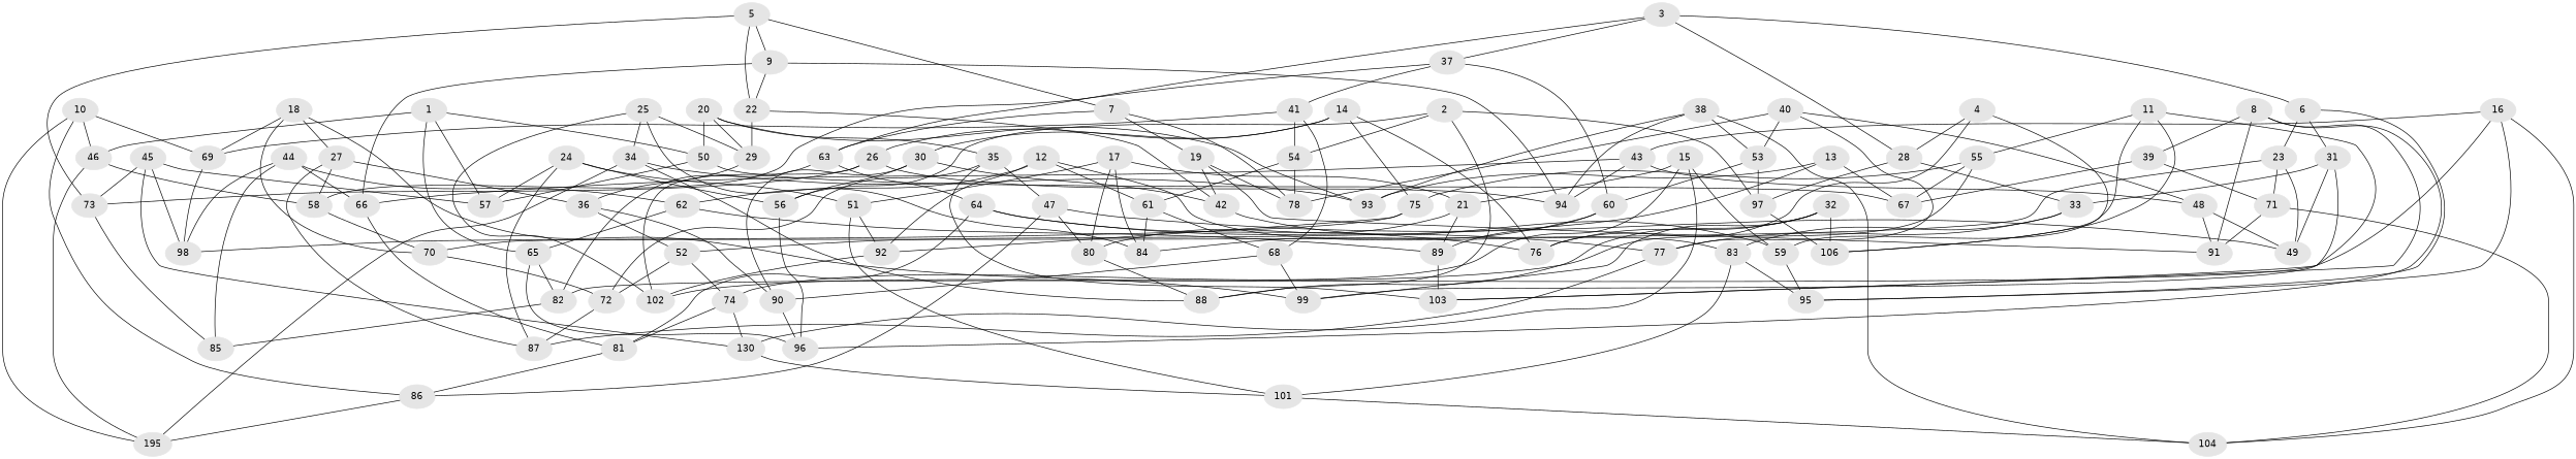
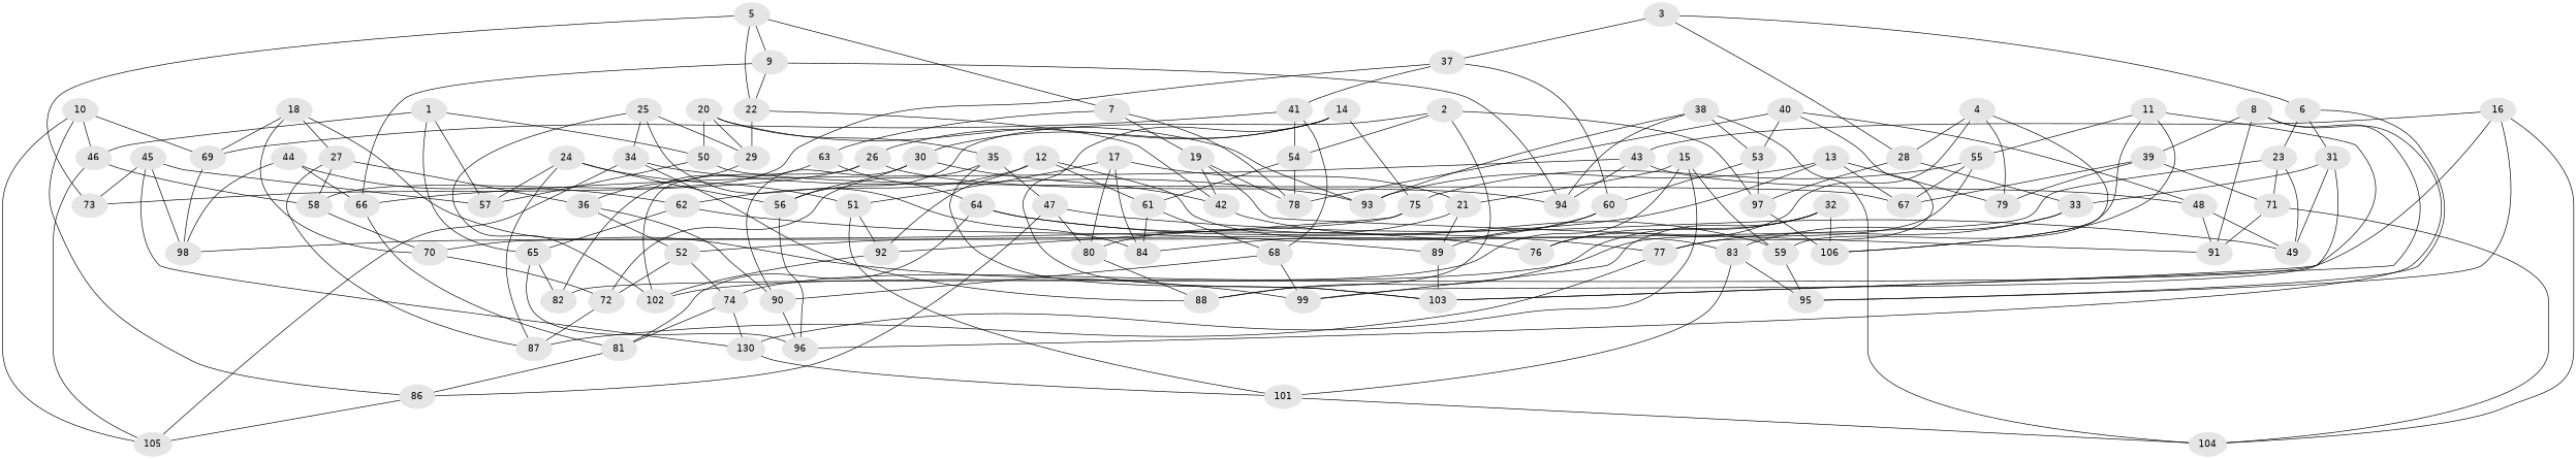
  graph {
    fontname="DejaVu Sans"
    node [color=gray90 fontname="DejaVu Sans" style=filled]
    edge [fontname="DejaVu Sans"]
    1
    46
    50
    57
    65
-   105 [label=195]
+   105
    58
    67
    96
    82
    2
    54
    56
    88
    97
    78
    61
    106
    3
    6
    28
    37
    63
    23
    31
    95
    33
    41
    60
    64
    4
    76
+   79
    5
    7
    9
    22
    73
    19
    66
    94
    42
    29
-   85
    70
    49
    71
    103
    91
    8
    39
    81
    10
    69
    86
    98
    11
    55
    59
    99
    75
    102
    12
    62
    83
    92
    84
    68
    89
    101
    13
    52
    93
    74
    72
    14
    26
    30
    90
    15
    21
    n82 [label=130]
    80
    16
    43
    104
    48
    17
    51
    18
    27
    87
    36
    20
    35
    47
    24
    25
    34
    77
    32
    38
    53
    40
    44
    45
    1 -- 46
    1 -- 50
    1 -- 57
    1 -- 65
    46 -- 105
    46 -- 58
    50 -- 57
    50 -- 67
    65 -- 96
    65 -- 82
    58 -- 70
-   82 -- 85
    2 -- 54
    2 -- 56
    2 -- 88
    2 -- 97
    54 -- 78
    54 -- 61
    56 -- 96
    97 -- 106
    61 -- 84
    61 -- 68
    3 -- 6
    3 -- 28
    3 -- 37
-   3 -- 63
    6 -- 23
    6 -- 31
    6 -- 95
    28 -- 97
    28 -- 33
    37 -- 58
    37 -- 41
    37 -- 60
    63 -- 82
    63 -- 64
    23 -- 70
    23 -- 49
    23 -- 71
    31 -- 33
    31 -- 49
    31 -- 103
    33 -- 83
    33 -- 77
    41 -- 54
    41 -- 69
    41 -- 68
    60 -- 84
    60 -- 89
    64 -- 76
    64 -- 81
    64 -- 77
    4 -- 106
    4 -- 28
    4 -- 76
+   4 -- 79
    5 -- 7
    5 -- 9
    5 -- 22
    5 -- 73
    7 -- 78
    7 -- 63
    7 -- 19
    9 -- 22
    9 -- 66
    9 -- 94
    22 -- 42
    22 -- 29
-   73 -- 85
    19 -- 78
    19 -- 42
    19 -- 91
    66 -- 81
    42 -- 59
    29 -- 36
    70 -- 72
    71 -- 91
    71 -- 104
    8 -- 96
    8 -- 103
    8 -- 91
    8 -- 39
    39 -- 67
+   39 -- 79
    39 -- 71
    81 -- 86
    10 -- 46
    10 -- 105
    10 -- 69
    10 -- 86
    69 -- 98
    86 -- 105
    11 -- 106
    11 -- 55
    11 -- 59
    11 -- 99
    55 -- 67
    55 -- 75
    55 -- 102
    59 -- 95
    75 -- 98
    75 -- 92
    12 -- 61
    12 -- 62
    12 -- 83
    12 -- 92
    62 -- 65
    62 -- 89
    83 -- 95
    83 -- 101
    92 -- 102
    68 -- 99
    68 -- 90
    89 -- 103
    101 -- 104
    13 -- 67
+   13 -- 79
    13 -- 52
    13 -- 93
    52 -- 74
    52 -- 72
    74 -- 81
    74 -- n82
    72 -- 87
-   14 -- 76
+   14 -- 103
    14 -- 75
    14 -- 26
    14 -- 30
    26 -- 73
    26 -- 94
    26 -- 102
    30 -- 56
    30 -- 42
    30 -- 90
    90 -- 96
    15 -- 59
    15 -- 74
    15 -- 21
    15 -- n82
    21 -- 89
    21 -- 80
    n82 -- 101
    80 -- 88
    16 -- 82
    16 -- 95
    16 -- 43
    16 -- 104
    43 -- 66
    43 -- 94
    43 -- 48
    48 -- 49
    48 -- 91
    17 -- 84
    17 -- 21
    17 -- 80
    17 -- 51
    51 -- 92
    51 -- 101
    18 -- 70
    18 -- 69
    18 -- 99
    18 -- 27
    27 -- 58
    27 -- 87
    27 -- 36
    36 -- 52
    36 -- 90
    20 -- 50
    20 -- 29
    20 -- 93
    20 -- 35
    35 -- 103
    35 -- 72
    35 -- 47
    47 -- 49
    47 -- 86
    47 -- 80
    24 -- 57
    24 -- 56
    24 -- 51
    24 -- 87
    25 -- 29
    25 -- 102
    25 -- 84
    25 -- 34
    34 -- 105
    34 -- 88
    34 -- 93
    77 -- 87
    32 -- 88
    32 -- 106
    32 -- 76
    32 -- 99
    38 -- 94
    38 -- 93
    38 -- 104
    38 -- 53
    53 -- 97
    53 -- 60
    40 -- 78
    40 -- 48
    40 -- 77
    40 -- 53
    44 -- 66
-   44 -- 85
    44 -- 98
    44 -- 62
    45 -- 57
    45 -- 73
    45 -- 98
    45 -- n82
  }
